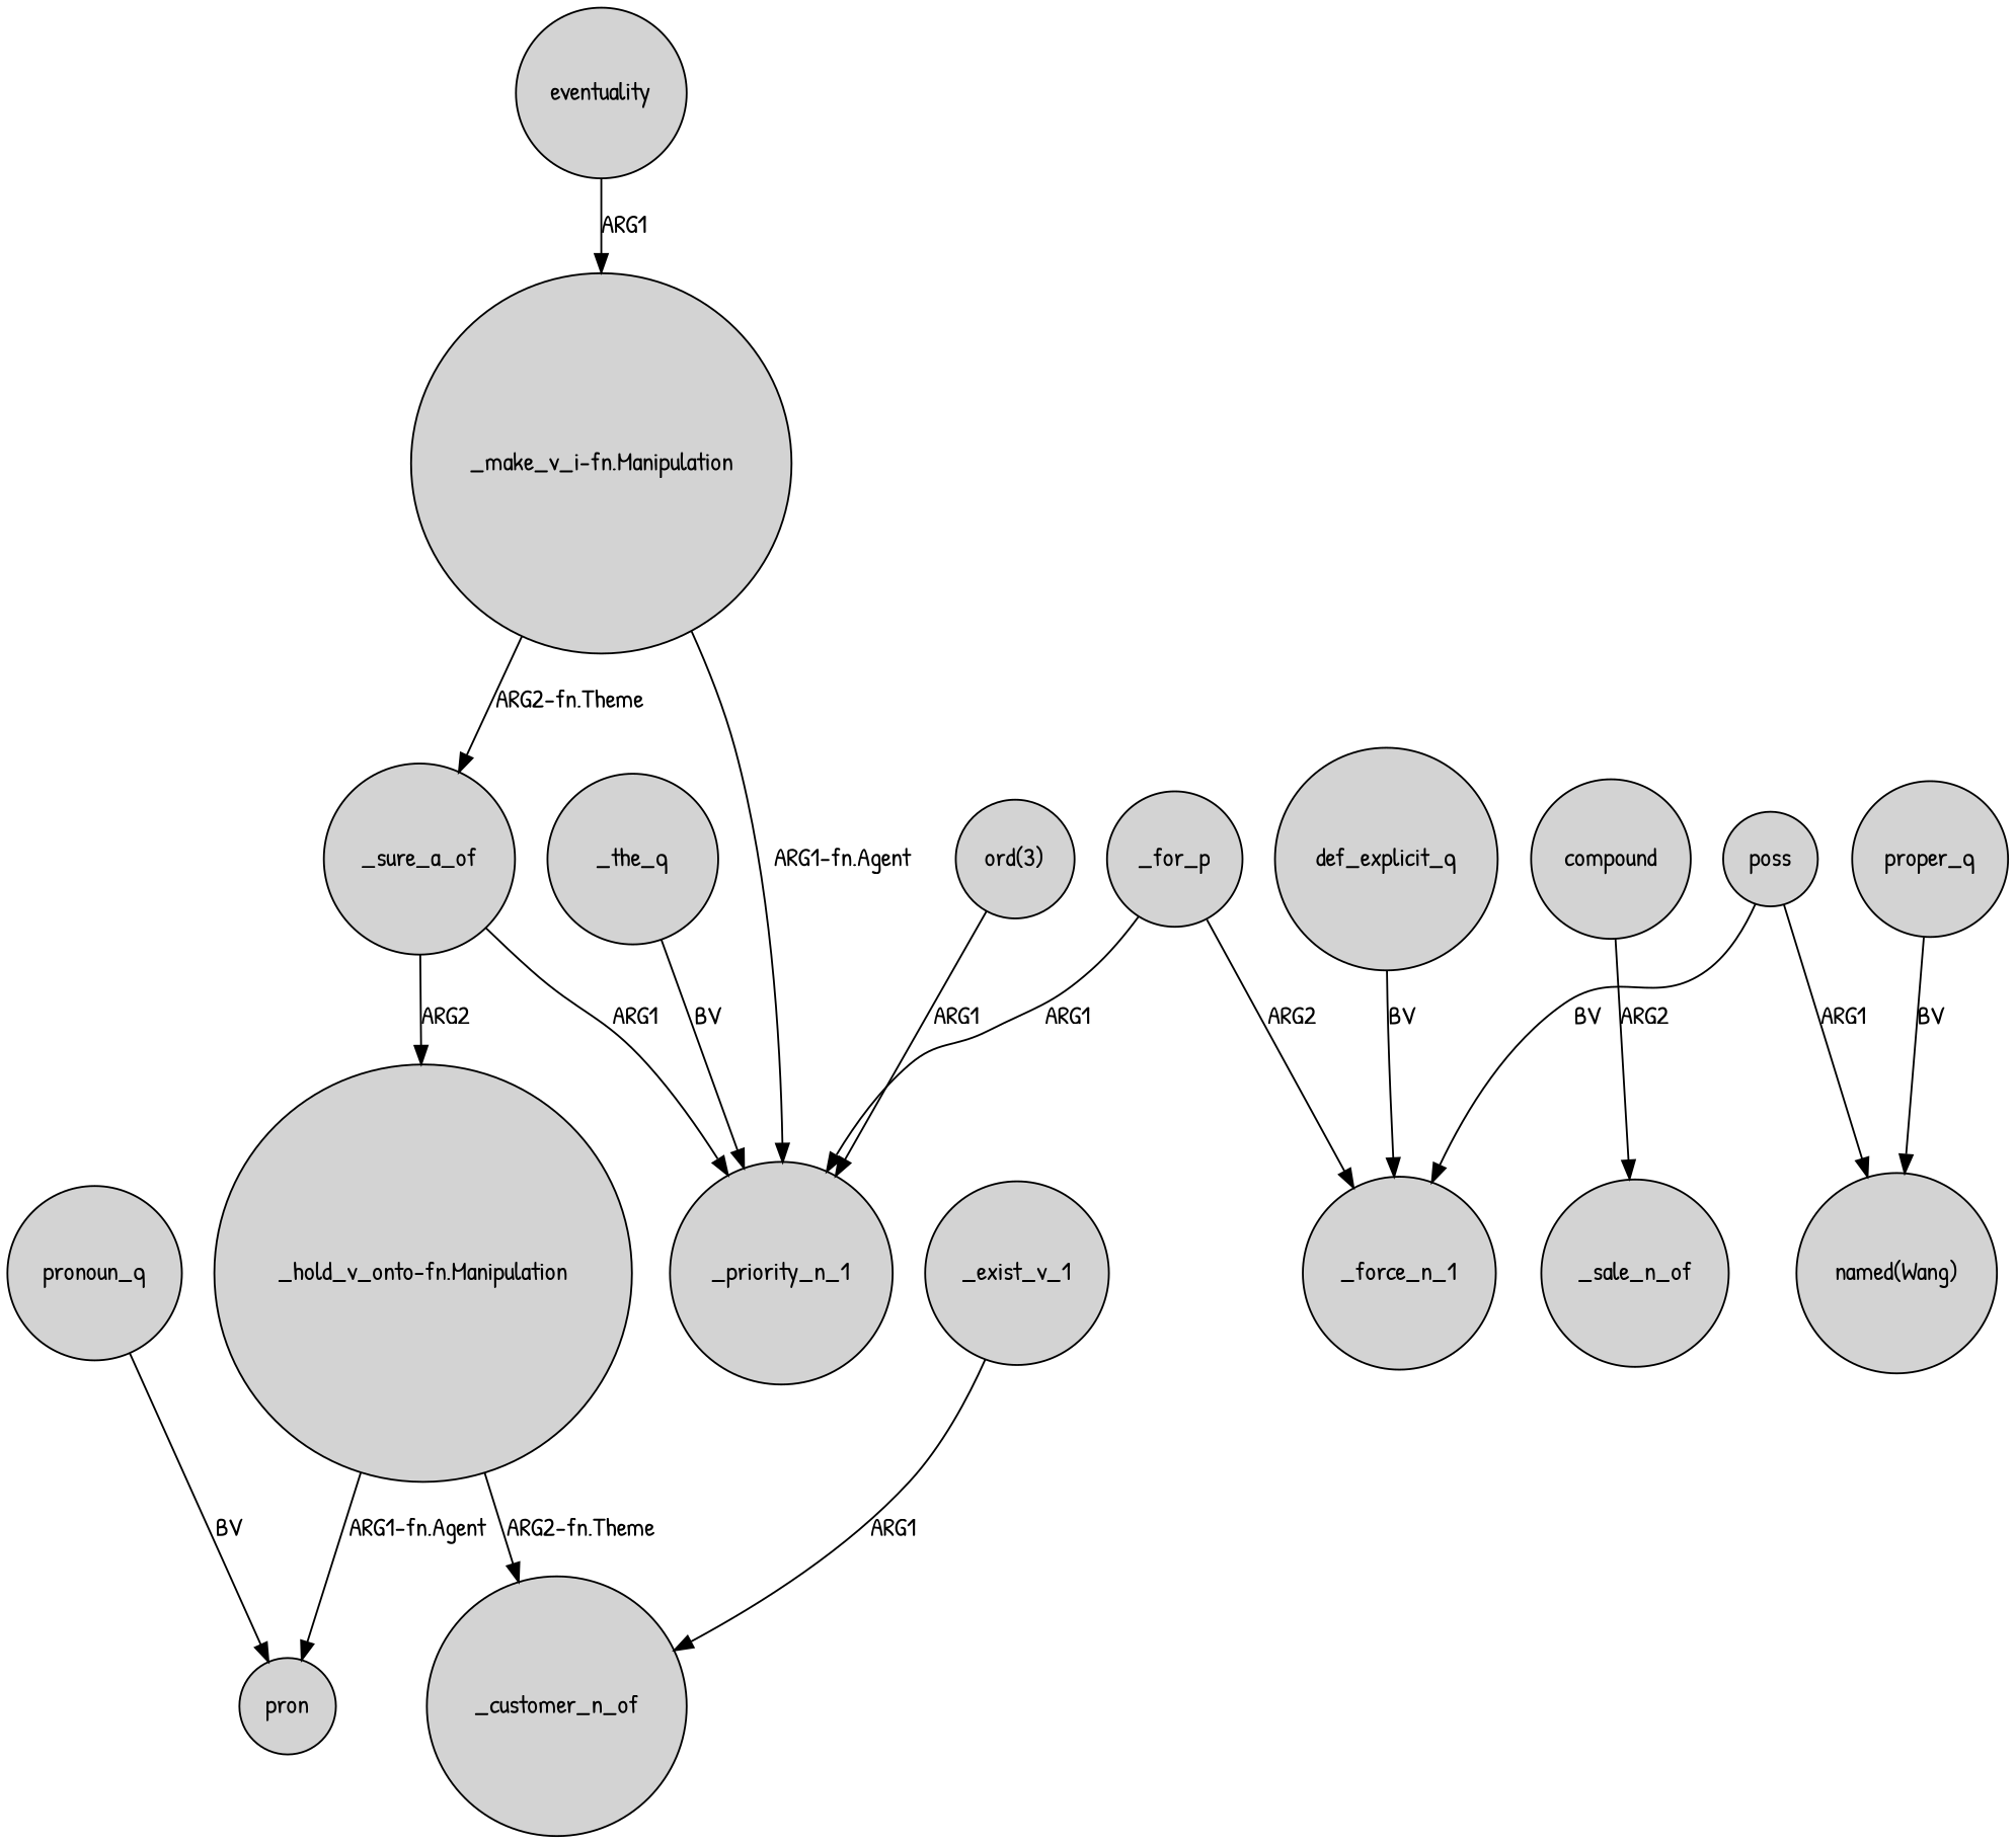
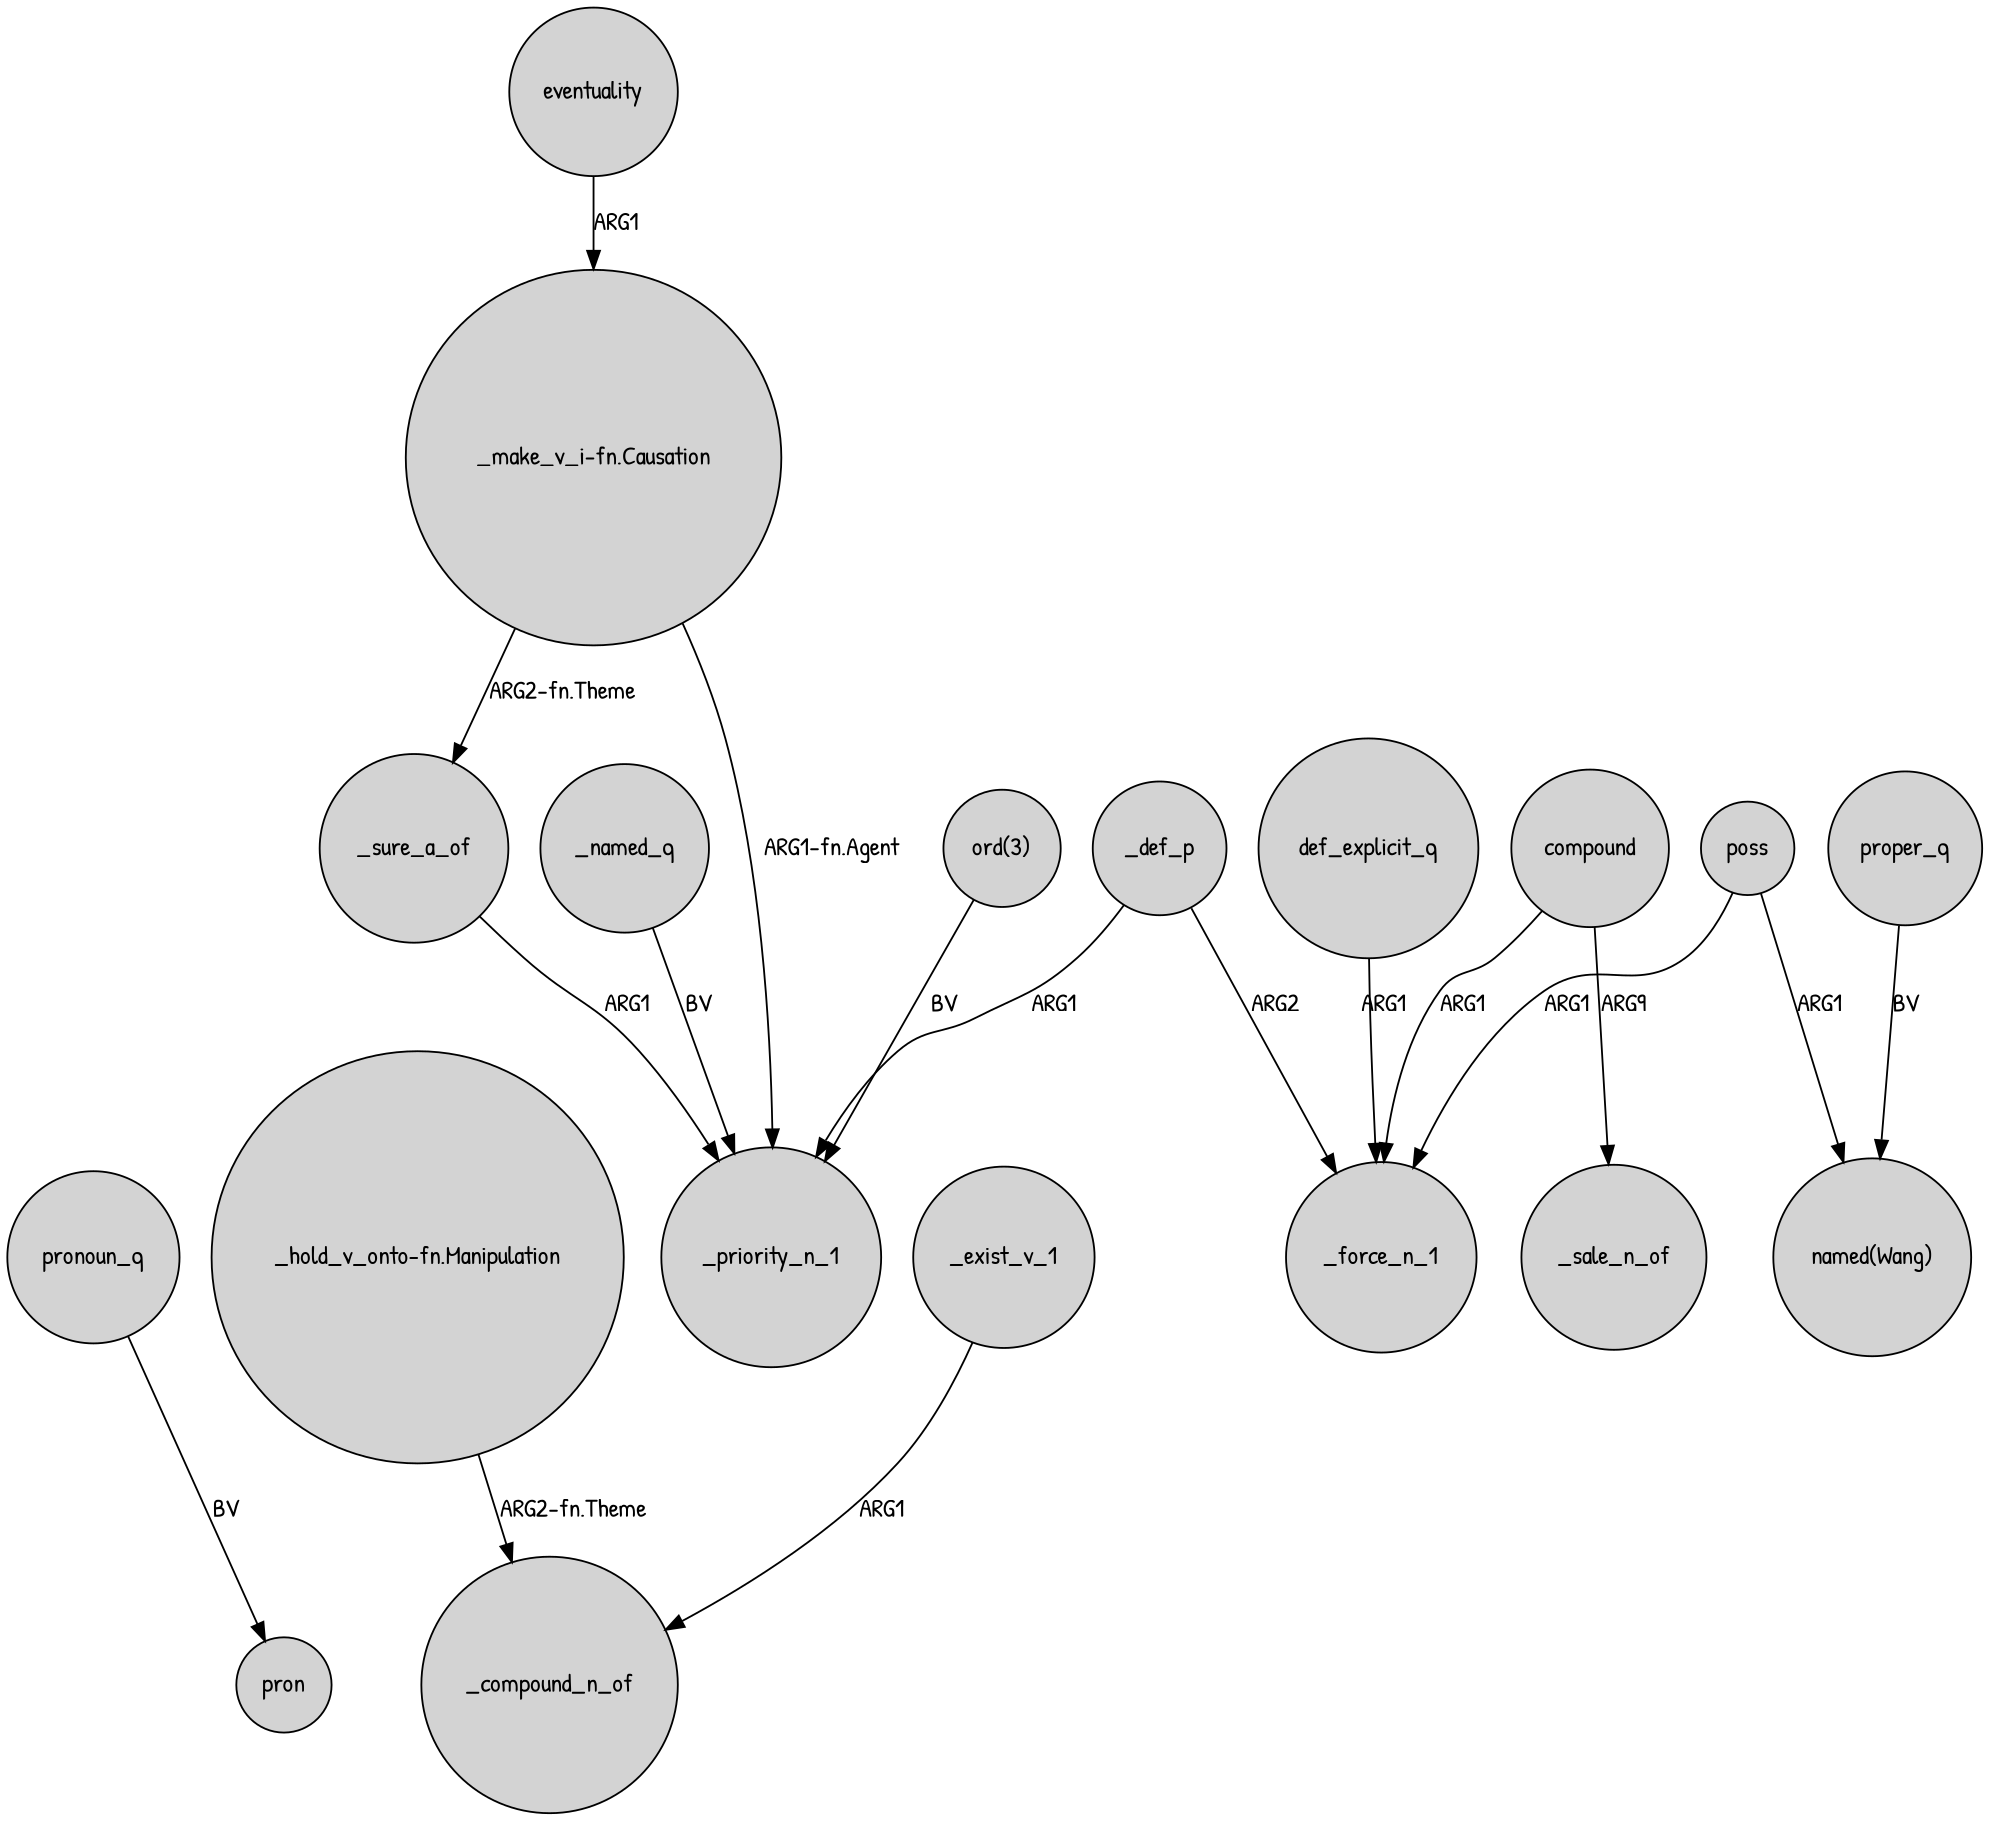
  digraph {
    fontname="Patrick Hand"
    node [fontname="Patrick Hand" shape=circle style=filled]
    edge [fontname="Patrick Hand"]
-   _for_p
+   _for_p [label=_def_p]
    _priority_n_1
    _force_n_1
-   "_make_v_i-fn.Causation" [label="_make_v_i-fn.Manipulation"]
+   "_make_v_i-fn.Causation"
    _sure_a_of
    "_hold_v_onto-fn.Manipulation"
    pron
-   _customer_n_of
+   _customer_n_of [label=_compound_n_of]
    poss
    "named(Wang)"
    compound
    _sale_n_of
    proper_q
    n14 [label="ord(3)"]
    pronoun_q
-   _the_q
+   _the_q [label=_named_q]
    eventuality
    def_explicit_q
    _exist_v_1
    _for_p -> _priority_n_1 [label=ARG1]
    _for_p -> _force_n_1 [label=ARG2]
    "_make_v_i-fn.Causation" -> _priority_n_1 [label="ARG1-fn.Agent"]
    "_make_v_i-fn.Causation" -> _sure_a_of [label="ARG2-fn.Theme"]
    _sure_a_of -> _priority_n_1 [label=ARG1]
-   _sure_a_of -> "_hold_v_onto-fn.Manipulation" [label=ARG2]
-   "_hold_v_onto-fn.Manipulation" -> pron [label="ARG1-fn.Agent"]
    "_hold_v_onto-fn.Manipulation" -> _customer_n_of [label="ARG2-fn.Theme"]
-   poss -> _force_n_1 [label=BV]
+   poss -> _force_n_1 [label=ARG1]
    poss -> "named(Wang)" [label=ARG1]
-   compound -> _sale_n_of [label=ARG2]
+   compound -> _force_n_1 [label=ARG1]
+   compound -> _sale_n_of [label=ARG9]
    proper_q -> "named(Wang)" [label=BV]
-   n14 -> _priority_n_1 [label=ARG1]
+   n14 -> _priority_n_1 [label=BV]
    pronoun_q -> pron [label=BV]
    _the_q -> _priority_n_1 [label=BV]
    eventuality -> "_make_v_i-fn.Causation" [label=ARG1]
-   def_explicit_q -> _force_n_1 [label=BV]
+   def_explicit_q -> _force_n_1 [label=ARG1]
    _exist_v_1 -> _customer_n_of [label=ARG1]
  }
